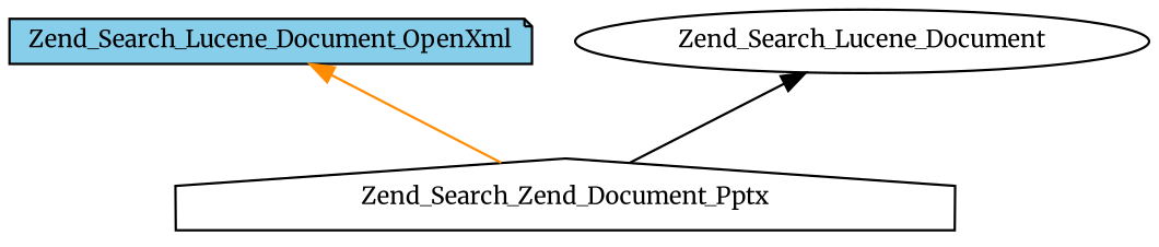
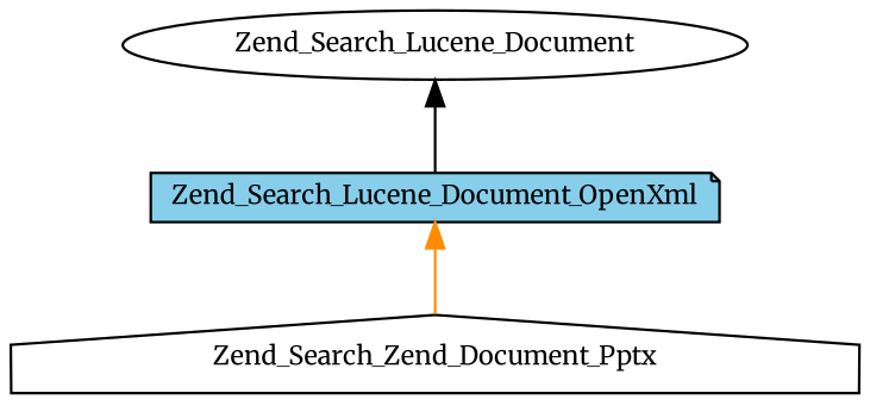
  digraph {
    fontname=Merriweather
    node [color=black fillcolor=white fontname=Merriweather fontsize=10 style=filled]
    edge [dir=back fontname=Merriweather fontsize=10 labelfontname=Helvetica labelfontsize=10 style=solid]
    n1 [fontcolor=black height=0.2 label=Zend_Search_Zend_Document_Pptx shape=house width=0.4]
    n2 [fillcolor=skyblue height=0.2 label=Zend_Search_Lucene_Document_OpenXml shape=note width=0.4]
    n3 [height=0.2 label=Zend_Search_Lucene_Document shape=ellipse width=0.4]
    n2 -> n1 [color=darkorange]
-   n3 -> n1 [color=black]
+   n3 -> n2 [color=black]
  }
